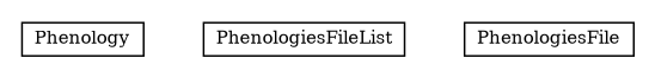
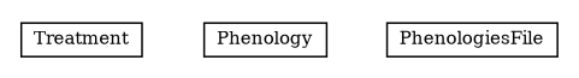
  digraph {
    nodesep=0.25
    ranksep=0.5
    fontname="DejaVu Serif"
    node [fontcolor=black fontname="DejaVu Serif" fontsize=10.0 shape=plaintext]
+   n1 [label=<<table title="edu.arizona.biosemantics.semanticmarkup.markupelement.phenology.model.Treatment" border="0" cellborder="1" cellspacing="0" cellpadding="2" port="p" href="./Treatment.html"> 		<tr><td><table border="0" cellspacing="0" cellpadding="1"> <tr><td align="center" balign="center"> Treatment </td></tr> 		</table></td></tr> 		</table>>]
    n2 [label=<<table title="edu.arizona.biosemantics.semanticmarkup.markupelement.phenology.model.Phenology" border="0" cellborder="1" cellspacing="0" cellpadding="2" port="p" href="./Phenology.html"> 		<tr><td><table border="0" cellspacing="0" cellpadding="1"> <tr><td align="center" balign="center"> Phenology </td></tr> 		</table></td></tr> 		</table>>]
-   n3 [label=<<table title="edu.arizona.biosemantics.semanticmarkup.markupelement.phenology.model.PhenologiesFileList" border="0" cellborder="1" cellspacing="0" cellpadding="2" port="p" href="./PhenologiesFileList.html"> 		<tr><td><table border="0" cellspacing="0" cellpadding="1"> <tr><td align="center" balign="center"> PhenologiesFileList </td></tr> 		</table></td></tr> 		</table>>]
    n4 [label=<<table title="edu.arizona.biosemantics.semanticmarkup.markupelement.phenology.model.PhenologiesFile" border="0" cellborder="1" cellspacing="0" cellpadding="2" port="p" href="./PhenologiesFile.html"> 		<tr><td><table border="0" cellspacing="0" cellpadding="1"> <tr><td align="center" balign="center"> PhenologiesFile </td></tr> 		</table></td></tr> 		</table>>]
  }
